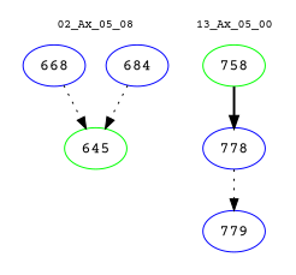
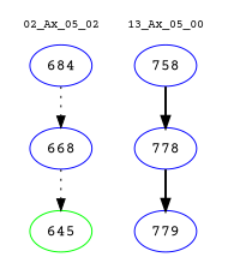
  digraph {
    fontname="Courier Prime"
    node [color=blue fontname="Courier Prime"]
    edge [color=black fontname="Courier Prime" style=dotted]
    n1 [label=684]
    n2 [label=668]
    n3 [color=green label=645]
-   n4 [color=green label=758]
+   n4 [label=758]
    n5 [label=778]
    n6 [label=779]
    subgraph cluster_1 {
      color=white
      fontsize=10
-     label="02_Ax_05_08"
+     label="02_Ax_05_02"
      n1
      n2
      n3
    }
    subgraph cluster_2 {
      color=white
      fontsize=10
      label="13_Ax_05_00"
      n4
      n5
      n6
    }
-   n1 -> n3
+   n1 -> n2
    n2 -> n3
    n4 -> n5 [style=bold]
-   n5 -> n6
+   n5 -> n6 [style=bold]
  }
